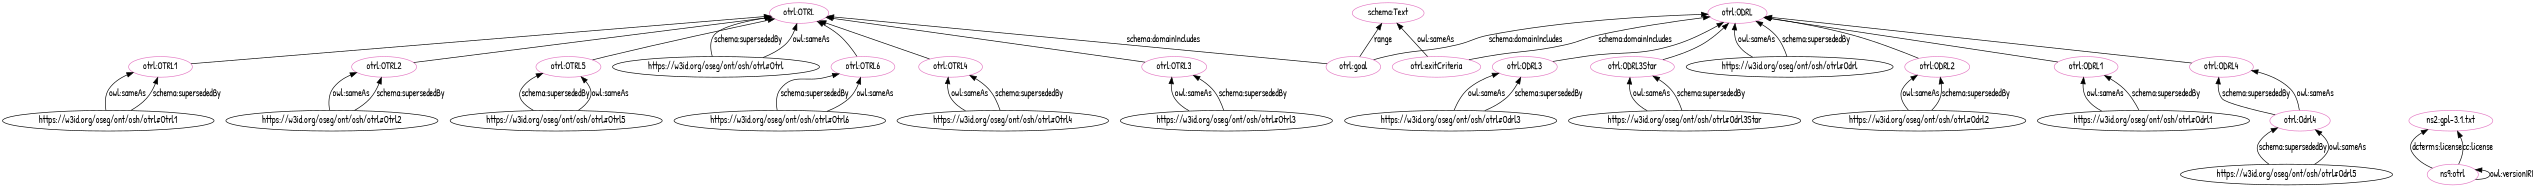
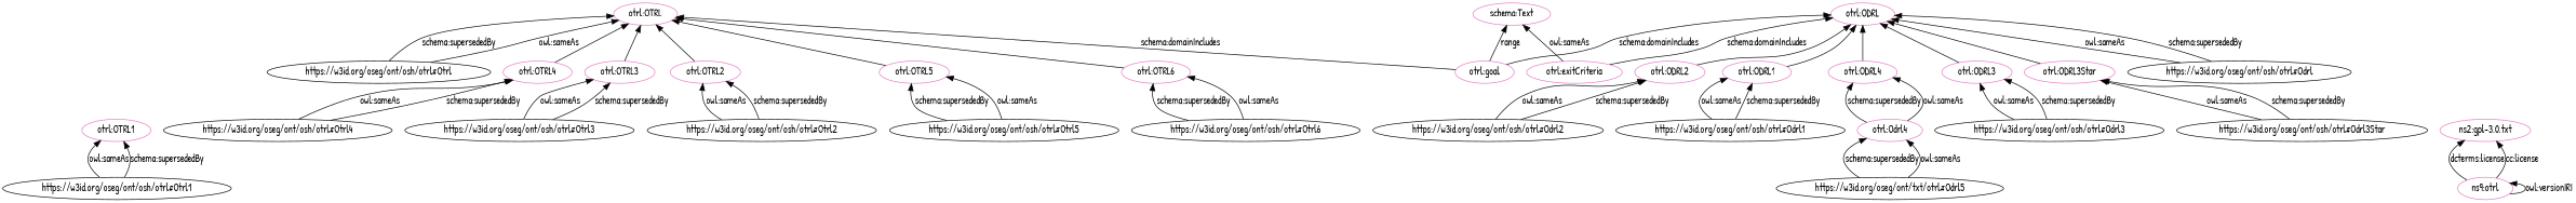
  digraph {
    fontname="Patrick Hand"
    rankdir=BT
    node [color="#e377c2" fillcolor="#e377c2" fontname="Patrick Hand"]
    edge [fontname="Patrick Hand"]
    n1 [height=.3 label="otrl:OTRL1"]
    n2 [height=.3 label="otrl:OTRL"]
    n3 [height=.3 label="otrl:OTRL2"]
    n4 [height=.3 label="otrl:ODRL"]
    n5 [height=.3 label="otrl:ODRL2"]
    n6 [height=.3 label="otrl:ODRL1"]
    n7 [height=.3 label="otrl:ODRL4"]
    n8 [height=.3 label="otrl:OTRL5"]
    n9 [height=.3 label="otrl:ODRL3"]
    n10 [height=.3 label="otrl:OTRL6"]
    n11 [height=.3 label="otrl:OTRL4"]
    n12 [height=.3 label="otrl:ODRL3Star"]
    n13 [height=.3 label="otrl:OTRL3"]
    n14 [height=.3 label="ns9:otrl"]
-   n15 [height=.3 label="ns2:gpl-3.1.txt"]
+   n15 [height=.3 label="ns2:gpl-3.0.txt"]
    n16 [height=.3 label="otrl:Odrl4"]
    n17 [height=.3 label="schema:Text"]
    n18 [height=.3 label="otrl:goal"]
    n19 [height=.3 label="otrl:exitCriteria"]
    "https://w3id.org/oseg/ont/osh/otrl#Odrl" [height=.3 color="" fillcolor=""]
    "https://w3id.org/oseg/ont/osh/otrl#Odrl3Star" [height=.3 color="" fillcolor=""]
    "https://w3id.org/oseg/ont/osh/otrl#Otrl6" [height=.3 color="" fillcolor=""]
-   "https://w3id.org/oseg/ont/osh/otrl#Odrl5" [height=.3 color="" fillcolor=""]
+   "https://w3id.org/oseg/ont/osh/otrl#Odrl5" [height=.3 label="https://w3id.org/oseg/ont/txt/otrl#Odrl5" color="" fillcolor=""]
    "https://w3id.org/oseg/ont/osh/otrl#Otrl5" [height=.3 color="" fillcolor=""]
    "https://w3id.org/oseg/ont/osh/otrl#Otrl2" [height=.3 color="" fillcolor=""]
    "https://w3id.org/oseg/ont/osh/otrl#Otrl3" [height=.3 color="" fillcolor=""]
    "https://w3id.org/oseg/ont/osh/otrl#Odrl3" [height=.3 color="" fillcolor=""]
    "https://w3id.org/oseg/ont/osh/otrl#Odrl1" [height=.3 color="" fillcolor=""]
    "https://w3id.org/oseg/ont/osh/otrl#Odrl2" [height=.3 color="" fillcolor=""]
    "https://w3id.org/oseg/ont/osh/otrl#Otrl1" [height=.3 color="" fillcolor=""]
    "https://w3id.org/oseg/ont/osh/otrl#Otrl4" [height=.3 color="" fillcolor=""]
    "https://w3id.org/oseg/ont/osh/otrl#Otrl" [height=.3 color="" fillcolor=""]
-   n1 -> n2
    n3 -> n2
    n5 -> n4
    n6 -> n4
    n7 -> n4
    n8 -> n2
    n9 -> n4
    n10 -> n2
    n11 -> n2
    n12 -> n4
    n13 -> n2
    n14 -> n14 [label="owl:versionIRI"]
    n14 -> n15 [label="dcterms:license"]
    n14 -> n15 [label="cc:license"]
    n16 -> n7 [label="schema:supersededBy"]
    n16 -> n7 [label="owl:sameAs"]
    n18 -> n2 [label="schema:domainIncludes"]
    n18 -> n4 [label="schema:domainIncludes"]
    n18 -> n17 [label=range]
    n19 -> n4 [label="schema:domainIncludes"]
    n19 -> n17 [label="owl:sameAs"]
    "https://w3id.org/oseg/ont/osh/otrl#Odrl" -> n4 [label="owl:sameAs"]
    "https://w3id.org/oseg/ont/osh/otrl#Odrl" -> n4 [label="schema:supersededBy"]
    "https://w3id.org/oseg/ont/osh/otrl#Odrl3Star" -> n12 [label="owl:sameAs"]
    "https://w3id.org/oseg/ont/osh/otrl#Odrl3Star" -> n12 [label="schema:supersededBy"]
    "https://w3id.org/oseg/ont/osh/otrl#Otrl6" -> n10 [label="schema:supersededBy"]
    "https://w3id.org/oseg/ont/osh/otrl#Otrl6" -> n10 [label="owl:sameAs"]
    "https://w3id.org/oseg/ont/osh/otrl#Odrl5" -> n16 [label="schema:supersededBy"]
    "https://w3id.org/oseg/ont/osh/otrl#Odrl5" -> n16 [label="owl:sameAs"]
    "https://w3id.org/oseg/ont/osh/otrl#Otrl5" -> n8 [label="schema:supersededBy"]
    "https://w3id.org/oseg/ont/osh/otrl#Otrl5" -> n8 [label="owl:sameAs"]
    "https://w3id.org/oseg/ont/osh/otrl#Otrl2" -> n3 [label="owl:sameAs"]
    "https://w3id.org/oseg/ont/osh/otrl#Otrl2" -> n3 [label="schema:supersededBy"]
    "https://w3id.org/oseg/ont/osh/otrl#Otrl3" -> n13 [label="owl:sameAs"]
    "https://w3id.org/oseg/ont/osh/otrl#Otrl3" -> n13 [label="schema:supersededBy"]
    "https://w3id.org/oseg/ont/osh/otrl#Odrl3" -> n9 [label="owl:sameAs"]
    "https://w3id.org/oseg/ont/osh/otrl#Odrl3" -> n9 [label="schema:supersededBy"]
    "https://w3id.org/oseg/ont/osh/otrl#Odrl1" -> n6 [label="owl:sameAs"]
    "https://w3id.org/oseg/ont/osh/otrl#Odrl1" -> n6 [label="schema:supersededBy"]
    "https://w3id.org/oseg/ont/osh/otrl#Odrl2" -> n5 [label="owl:sameAs"]
    "https://w3id.org/oseg/ont/osh/otrl#Odrl2" -> n5 [label="schema:supersededBy"]
    "https://w3id.org/oseg/ont/osh/otrl#Otrl1" -> n1 [label="owl:sameAs"]
    "https://w3id.org/oseg/ont/osh/otrl#Otrl1" -> n1 [label="schema:supersededBy"]
    "https://w3id.org/oseg/ont/osh/otrl#Otrl4" -> n11 [label="owl:sameAs"]
    "https://w3id.org/oseg/ont/osh/otrl#Otrl4" -> n11 [label="schema:supersededBy"]
    "https://w3id.org/oseg/ont/osh/otrl#Otrl" -> n2 [label="owl:sameAs"]
    "https://w3id.org/oseg/ont/osh/otrl#Otrl" -> n2 [label="schema:supersededBy"]
  }
